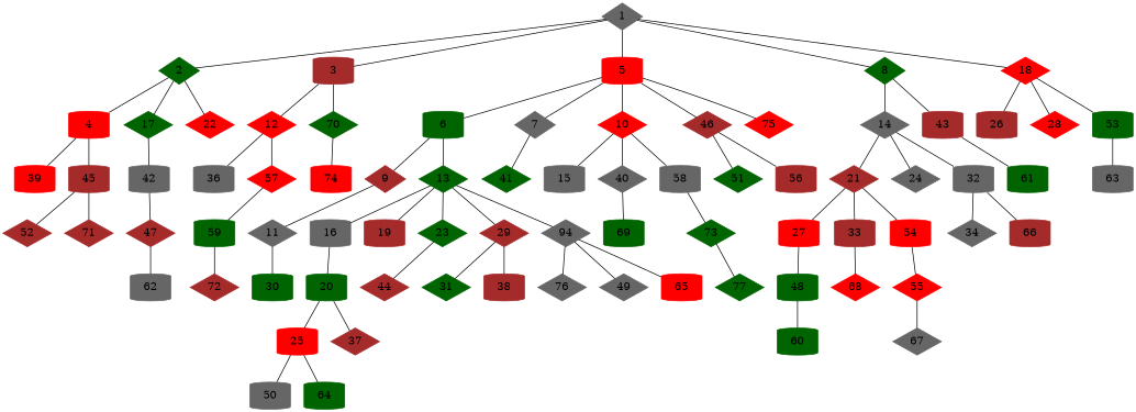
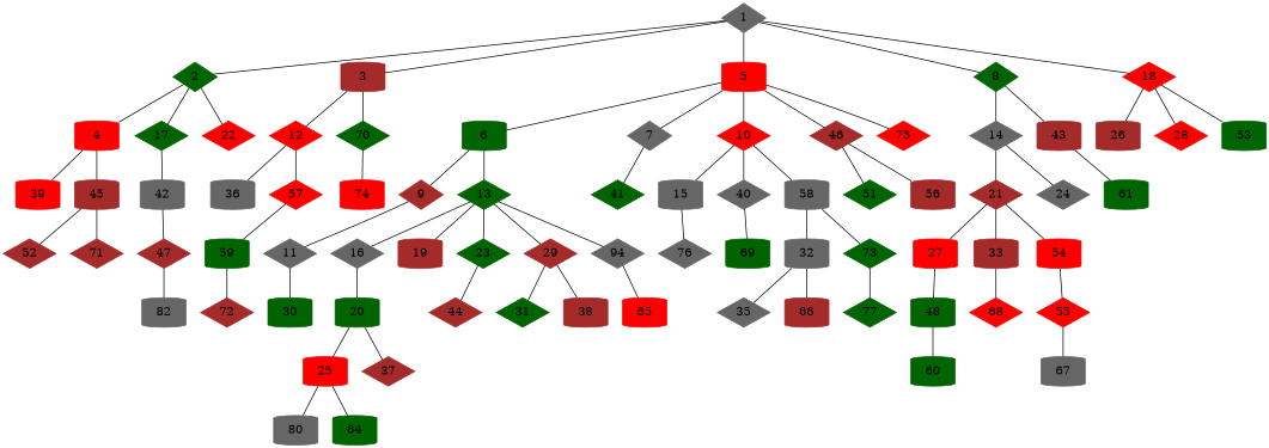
  graph {
    node [color=darkgreen shape=diamond style=filled]
    1 [color=gray40]
    2
    3 [color=brown shape=cylinder]
    5 [color=red shape=cylinder]
    8
    18 [color=red]
    4 [color=red shape=cylinder]
    17
    22 [color=red]
    12 [color=red]
    70
    6 [shape=cylinder]
    7 [color=gray40]
    10 [color=red]
    46 [color=brown]
    75 [color=red]
    14 [color=gray40]
    43 [color=brown shape=cylinder]
    26 [color=brown shape=cylinder]
    28 [color=red]
    53 [shape=cylinder]
    39 [color=red shape=cylinder]
    45 [color=brown shape=cylinder]
    42 [color=gray40 shape=cylinder]
    36 [color=gray40 shape=cylinder]
    57 [color=red]
    74 [color=red shape=cylinder]
    52 [color=brown]
    71 [color=brown]
    9 [color=brown]
    13
    41
    15 [color=gray40 shape=cylinder]
    40 [color=gray40]
    58 [color=gray40 shape=cylinder]
    51
    56 [color=brown shape=cylinder]
    11 [color=gray40]
-   16 [color=gray40 shape=cylinder]
+   16 [color=gray40]
    19 [color=brown shape=cylinder]
    23
    29 [color=brown]
    n43 [color=gray40 label=94]
    21 [color=brown]
    24 [color=gray40]
    32 [color=gray40 shape=cylinder]
    61 [shape=cylinder]
    30 [shape=cylinder]
    76 [color=gray40]
    69 [shape=cylinder]
    73
    59 [shape=cylinder]
    20 [shape=cylinder]
    44 [color=brown]
    31
    38 [color=brown shape=cylinder]
-   49 [color=gray40]
    65 [color=red shape=cylinder]
    27 [color=red shape=cylinder]
    33 [color=brown shape=cylinder]
    54 [color=red shape=cylinder]
-   35 [color=gray40 label=34]
+   35 [color=gray40]
    66 [color=brown shape=cylinder]
    25 [color=red shape=cylinder]
    37 [color=brown]
    47 [color=brown]
-   63 [color=gray40 shape=cylinder]
-   50 [color=gray40 shape=cylinder]
+   50 [color=gray40 shape=cylinder label=80]
    64 [shape=cylinder]
    48 [shape=cylinder]
    68 [color=red]
    55 [color=red]
    60 [shape=cylinder]
-   62 [color=gray40 shape=cylinder]
-   67 [color=gray40]
+   62 [color=gray40 shape=cylinder label=82]
+   67 [color=gray40 shape=cylinder]
    72 [color=brown]
    77
    1 -- 2
    1 -- 3
    1 -- 5
    1 -- 8
    1 -- 18
    2 -- 4
    2 -- 17
    2 -- 22
    3 -- 12
    3 -- 70
    5 -- 6
    5 -- 7
    5 -- 10
    5 -- 46
    5 -- 75
    8 -- 14
    8 -- 43
    18 -- 26
    18 -- 28
    18 -- 53
    4 -- 39
    4 -- 45
    17 -- 42
    12 -- 36
    12 -- 57
    70 -- 74
    6 -- 9
    6 -- 13
    7 -- 41
    10 -- 15
    10 -- 40
    10 -- 58
    46 -- 51
    46 -- 56
    14 -- 21
    14 -- 24
-   14 -- 32
+   58 -- 32
    43 -- 61
-   53 -- 63
    45 -- 52
    45 -- 71
    42 -- 47
    57 -- 59
    9 -- 11
    13 -- 16
    13 -- 19
    13 -- 23
    13 -- 29
    13 -- n43
-   n43 -- 76
+   15 -- 76
    40 -- 69
    58 -- 73
    11 -- 30
    16 -- 20
    23 -- 44
    29 -- 31
    29 -- 38
-   n43 -- 49
    n43 -- 65
    21 -- 27
    21 -- 33
    21 -- 54
    32 -- 35
    32 -- 66
    73 -- 77
    59 -- 72
    20 -- 25
    20 -- 37
    27 -- 48
    33 -- 68
    54 -- 55
    25 -- 50
    25 -- 64
    47 -- 62
    48 -- 60
    55 -- 67
  }
